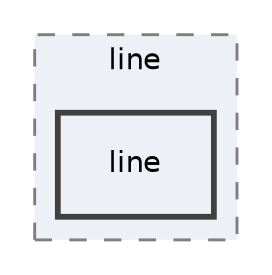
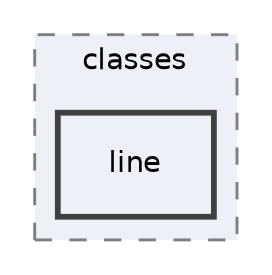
  digraph {
    compound=true
    n1 [color=grey25 fillcolor="#edf0f7" fontname=Helvetica fontsize=10 label=line shape=box style="filled,bold,"]
    subgraph cluster_1 {
      bgcolor="#edf0f7"
      fontname=Helvetica
      fontsize=10
-     label=line
+     label=classes
      pencolor=grey50
      style="filled,dashed,"
      n1
    }
  }
